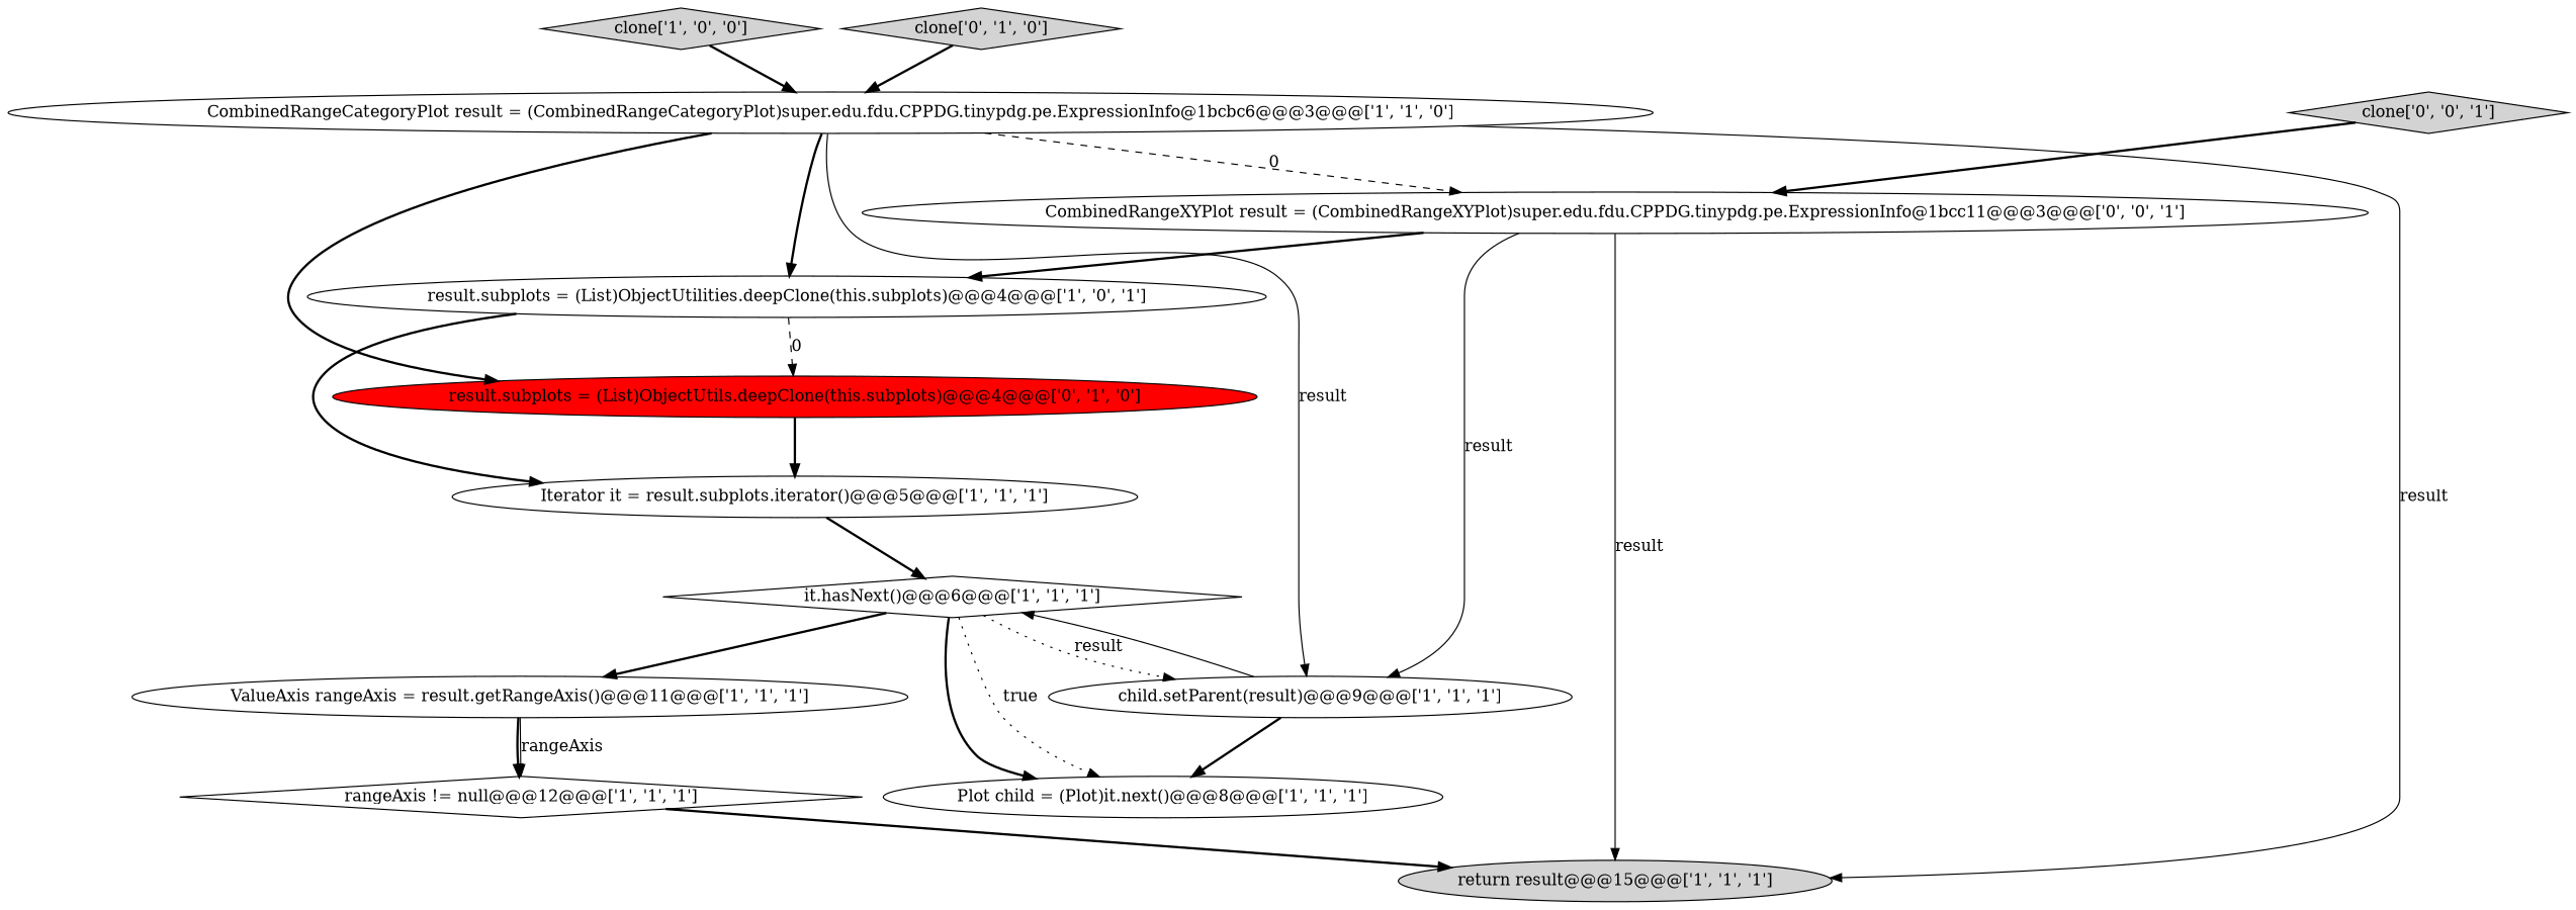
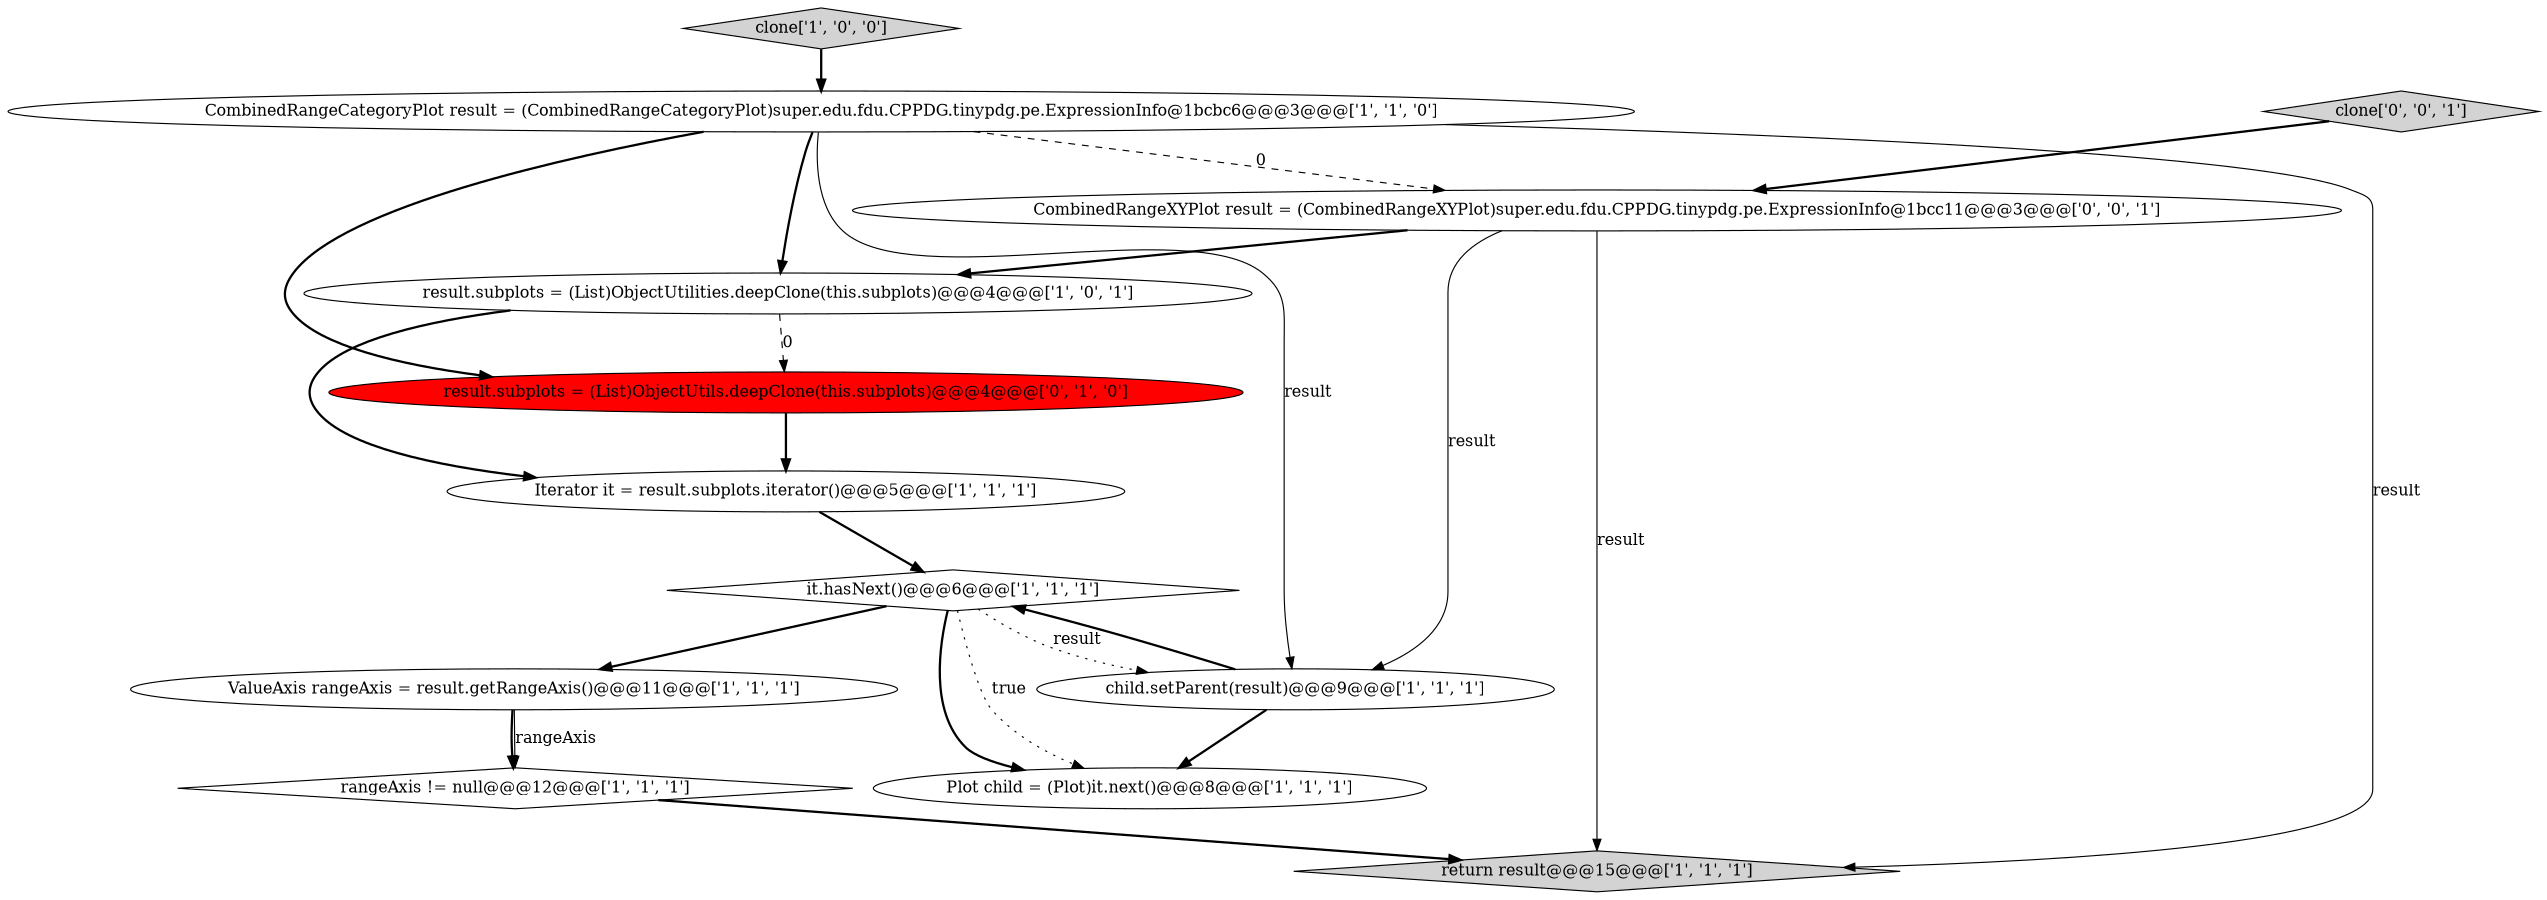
  digraph {
    node [fillcolor=white shape=ellipse style=filled]
    edge [style=bold]
    n1 [fillcolor=lightgray label="clone['1', '0', '0']" shape=diamond]
    n2 [label="CombinedRangeCategoryPlot result = (CombinedRangeCategoryPlot)super.edu.fdu.CPPDG.tinypdg.pe.ExpressionInfo@1bcbc6@@@3@@@['1', '1', '0']"]
    n3 [label="CombinedRangeXYPlot result = (CombinedRangeXYPlot)super.edu.fdu.CPPDG.tinypdg.pe.ExpressionInfo@1bcc11@@@3@@@['0', '0', '1']"]
    n4 [label="result.subplots = (List)ObjectUtilities.deepClone(this.subplots)@@@4@@@['1', '0', '1']"]
    n5 [fillcolor=red label="result.subplots = (List)ObjectUtils.deepClone(this.subplots)@@@4@@@['0', '1', '0']"]
    n6 [label="child.setParent(result)@@@9@@@['1', '1', '1']"]
-   n7 [fillcolor=lightgray label="return result@@@15@@@['1', '1', '1']"]
+   n7 [fillcolor=lightgray label="return result@@@15@@@['1', '1', '1']" shape=diamond]
    n8 [fillcolor=lightgray label="clone['0', '0', '1']" shape=diamond]
-   n9 [fillcolor=lightgray label="clone['0', '1', '0']" shape=diamond]
    n10 [label="Iterator it = result.subplots.iterator()@@@5@@@['1', '1', '1']"]
    n11 [label="it.hasNext()@@@6@@@['1', '1', '1']" shape=diamond]
    n12 [label="Plot child = (Plot)it.next()@@@8@@@['1', '1', '1']"]
    n13 [label="ValueAxis rangeAxis = result.getRangeAxis()@@@11@@@['1', '1', '1']"]
    n14 [label="rangeAxis != null@@@12@@@['1', '1', '1']" shape=diamond]
    n1 -> n2
    n2 -> n3 [label=0 style=dashed]
    n2 -> n4
    n2 -> n5
    n2 -> n6 [label=result style=solid]
    n2 -> n7 [label=result style=solid]
    n3 -> n4
    n3 -> n6 [label=result style=solid]
    n3 -> n7 [label=result style=solid]
    n4 -> n5 [label=0 style=dashed]
    n4 -> n10
    n5 -> n10
-   n6 -> n11 [style=solid]
+   n6 -> n11
    n6 -> n12
    n8 -> n3
-   n9 -> n2
    n10 -> n11
    n11 -> n6 [label=result style=dotted]
    n11 -> n12
    n11 -> n12 [label=true style=dotted]
    n11 -> n13
    n13 -> n14 [label=rangeAxis style=solid]
    n13 -> n14
    n14 -> n7
  }
